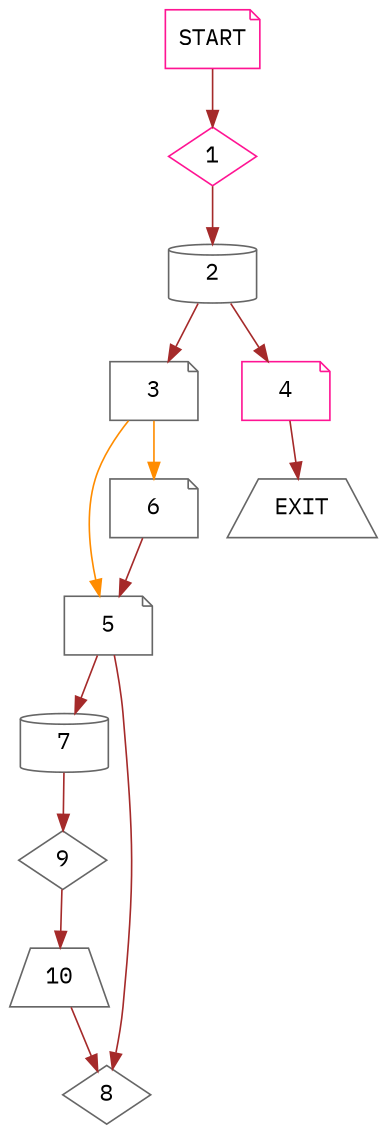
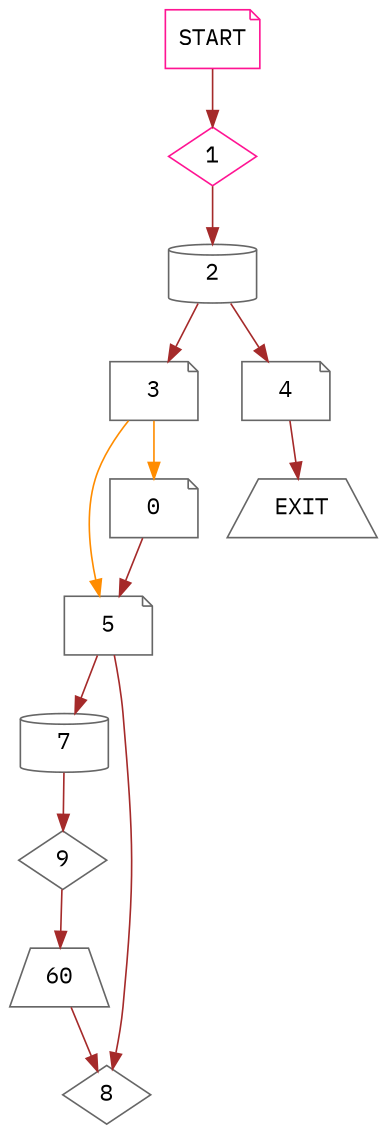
  digraph {
    fontname="IBM Plex Mono"
    node [color=gray40 fontname="IBM Plex Mono" shape=note]
    edge [color=brown fontname="IBM Plex Mono"]
    n1 [color=deeppink label=START]
    1 [color=deeppink shape=diamond]
    2 [shape=cylinder]
    n4 [label=EXIT shape=trapezium]
    3
-   4 [color=deeppink]
+   4
    5
-   6
+   6 [label=0]
    7 [shape=cylinder]
    8 [shape=diamond]
    9 [shape=diamond]
-   10 [shape=trapezium]
+   10 [shape=trapezium label=60]
    n1 -> 1
    1 -> 2
    2 -> 3
    2 -> 4
    3 -> 5 [color=darkorange]
    3 -> 6 [color=darkorange]
    4 -> n4
    5 -> 7
    5 -> 8
    6 -> 5
    7 -> 9
    9 -> 10
    10 -> 8
  }
